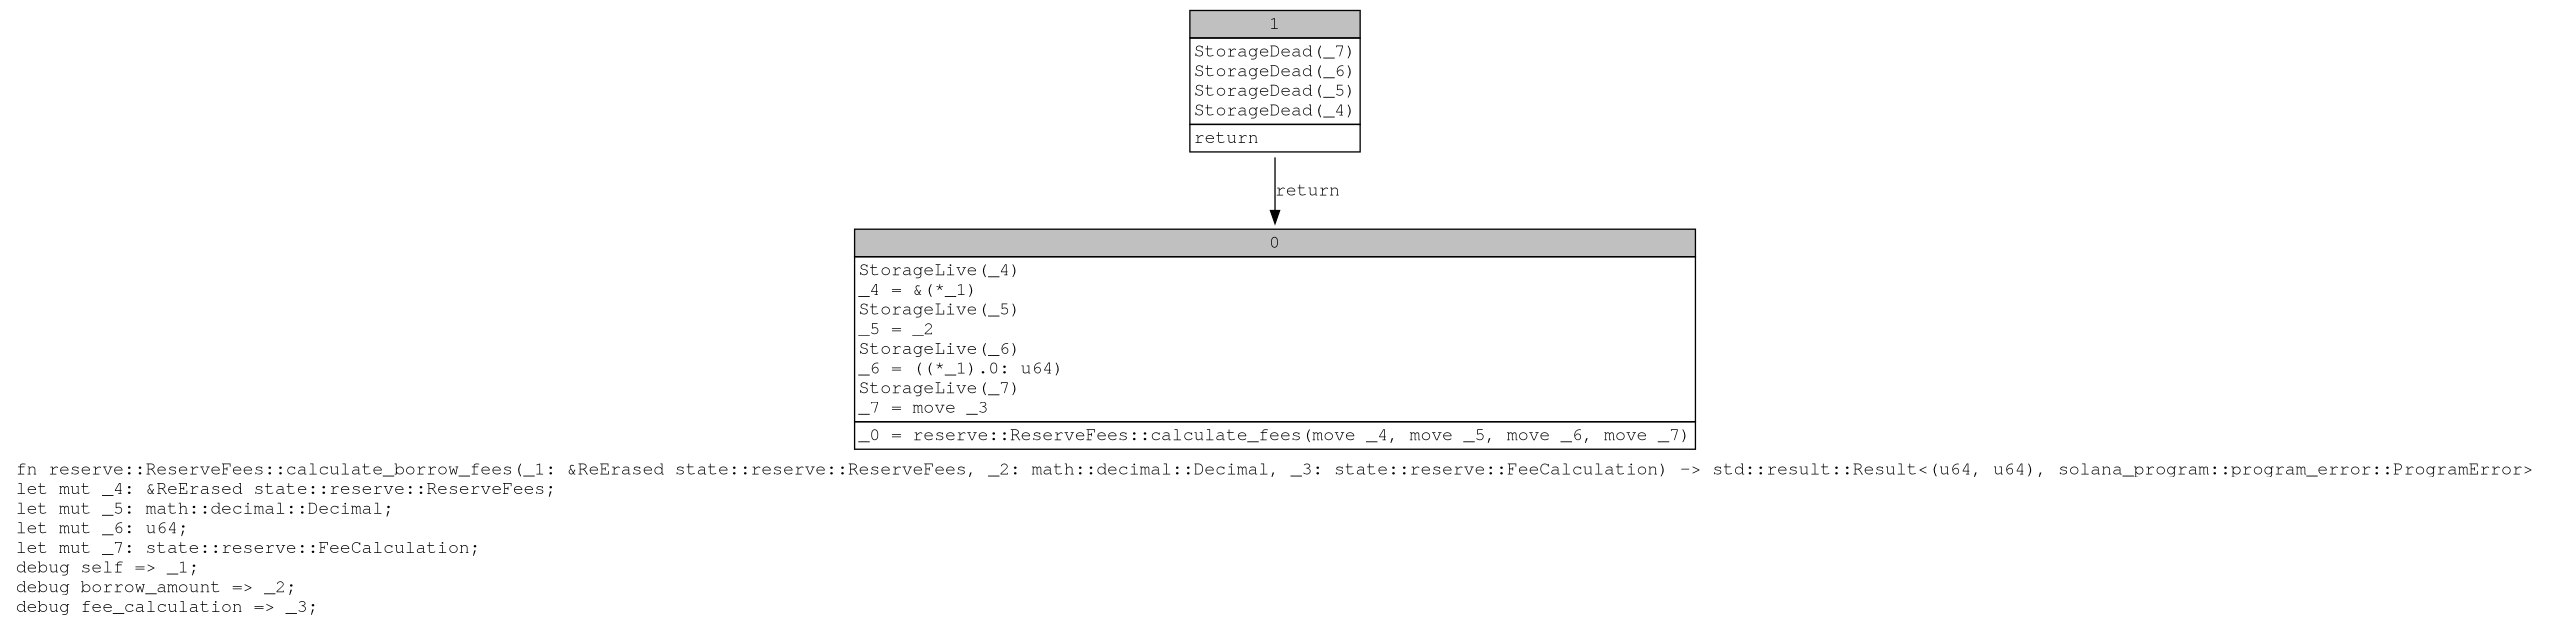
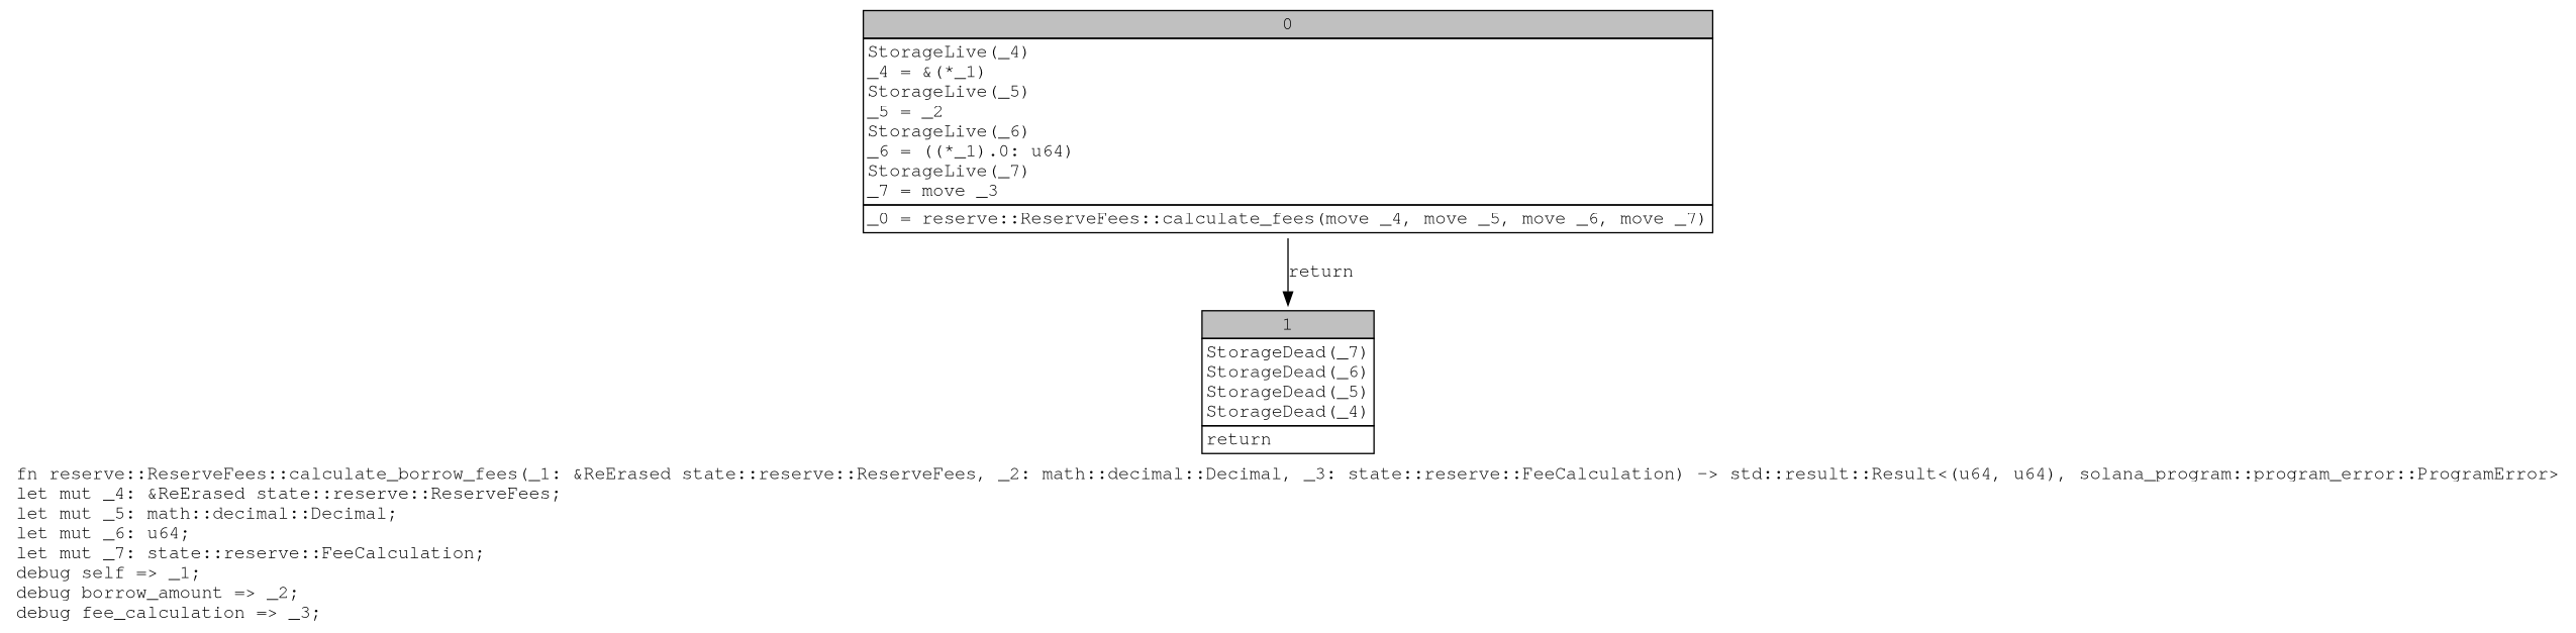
  digraph {
    fontname="Courier, monospace"
    label=<fn reserve::ReserveFees::calculate_borrow_fees(_1: &amp;ReErased state::reserve::ReserveFees, _2: math::decimal::Decimal, _3: state::reserve::FeeCalculation) -&gt; std::result::Result&lt;(u64, u64), solana_program::program_error::ProgramError&gt;<br align="left"/>let mut _4: &amp;ReErased state::reserve::ReserveFees;<br align="left"/>let mut _5: math::decimal::Decimal;<br align="left"/>let mut _6: u64;<br align="left"/>let mut _7: state::reserve::FeeCalculation;<br align="left"/>debug self =&gt; _1;<br align="left"/>debug borrow_amount =&gt; _2;<br align="left"/>debug fee_calculation =&gt; _3;<br align="left"/>>
    node [fontname="Courier, monospace" shape=none]
    n1 [label=<<table border="0" cellborder="1" cellspacing="0"><tr><td bgcolor="gray" align="center" colspan="1">0</td></tr><tr><td align="left" balign="left">StorageLive(_4)<br/>_4 = &amp;(*_1)<br/>StorageLive(_5)<br/>_5 = _2<br/>StorageLive(_6)<br/>_6 = ((*_1).0: u64)<br/>StorageLive(_7)<br/>_7 = move _3<br/></td></tr><tr><td align="left">_0 = reserve::ReserveFees::calculate_fees(move _4, move _5, move _6, move _7)</td></tr></table>>]
    n2 [label=<<table border="0" cellborder="1" cellspacing="0"><tr><td bgcolor="gray" align="center" colspan="1">1</td></tr><tr><td align="left" balign="left">StorageDead(_7)<br/>StorageDead(_6)<br/>StorageDead(_5)<br/>StorageDead(_4)<br/></td></tr><tr><td align="left">return</td></tr></table>>]
-   n2 -> n1 [fontname="Courier, monospace" label=return]
+   n1 -> n2 [fontname="Courier, monospace" label=return]
  }
